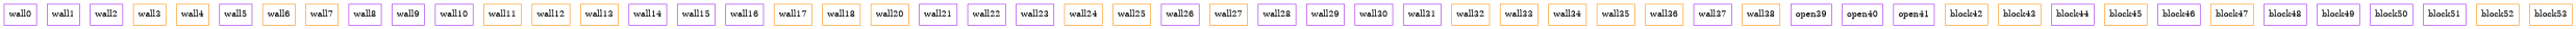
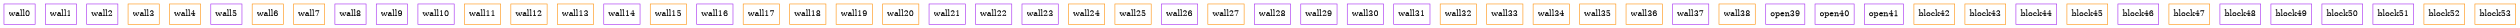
  graph {
    node [shape=box color=purple]
    wall0
    wall1
    wall2
    wall3 [color=darkorange]
    wall4 [color=darkorange]
    wall5
    wall6 [color=darkorange]
    wall7 [color=darkorange]
    wall8
    wall9
    wall10
    wall11 [color=darkorange]
    wall12 [color=darkorange]
    wall13 [color=darkorange]
    wall14
-   wall15
+   wall15 [color=darkorange]
    wall16
    wall17 [color=darkorange]
    wall18 [color=darkorange]
+   wall19 [color=darkorange]
    wall20 [color=darkorange]
    wall21
    wall22
    wall23
    wall24 [color=darkorange]
    wall25 [color=darkorange]
    wall26
    wall27 [color=darkorange]
    wall28
    wall29
    wall30
    wall31
    wall32 [color=darkorange]
    wall33 [color=darkorange]
    wall34 [color=darkorange]
    wall35 [color=darkorange]
    wall36 [color=darkorange]
    wall37
    wall38 [color=darkorange]
    open39
    open40
    open41
    block42 [color=darkorange]
    block43 [color=darkorange]
    block44
    block45 [color=darkorange]
    block46
    block47 [color=darkorange]
    block48
    block49
    block50
    block51
    block52 [color=darkorange]
    block53 [color=darkorange]
  }
